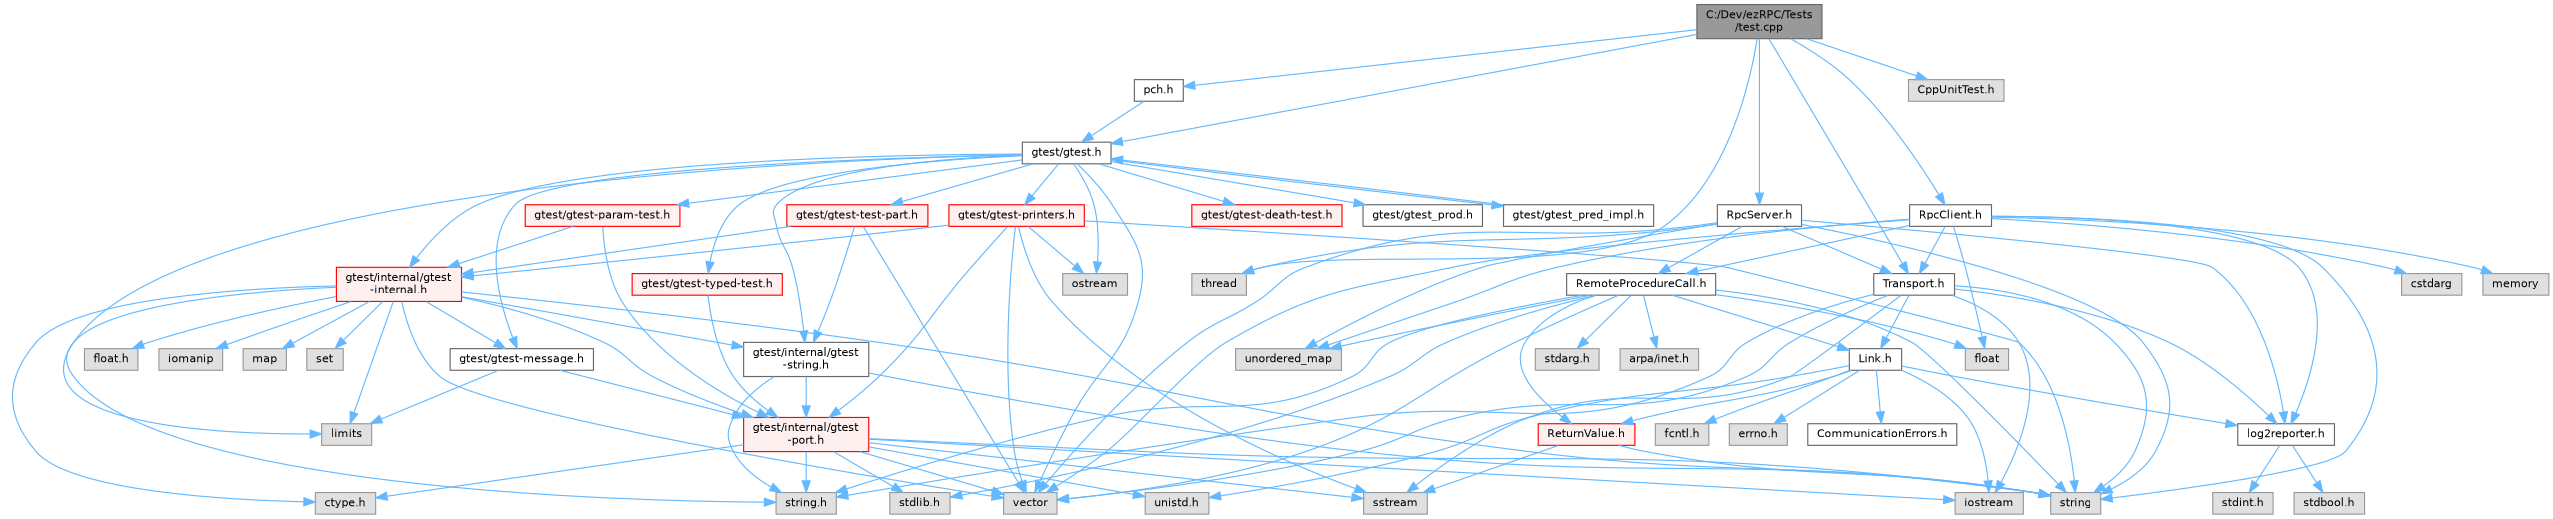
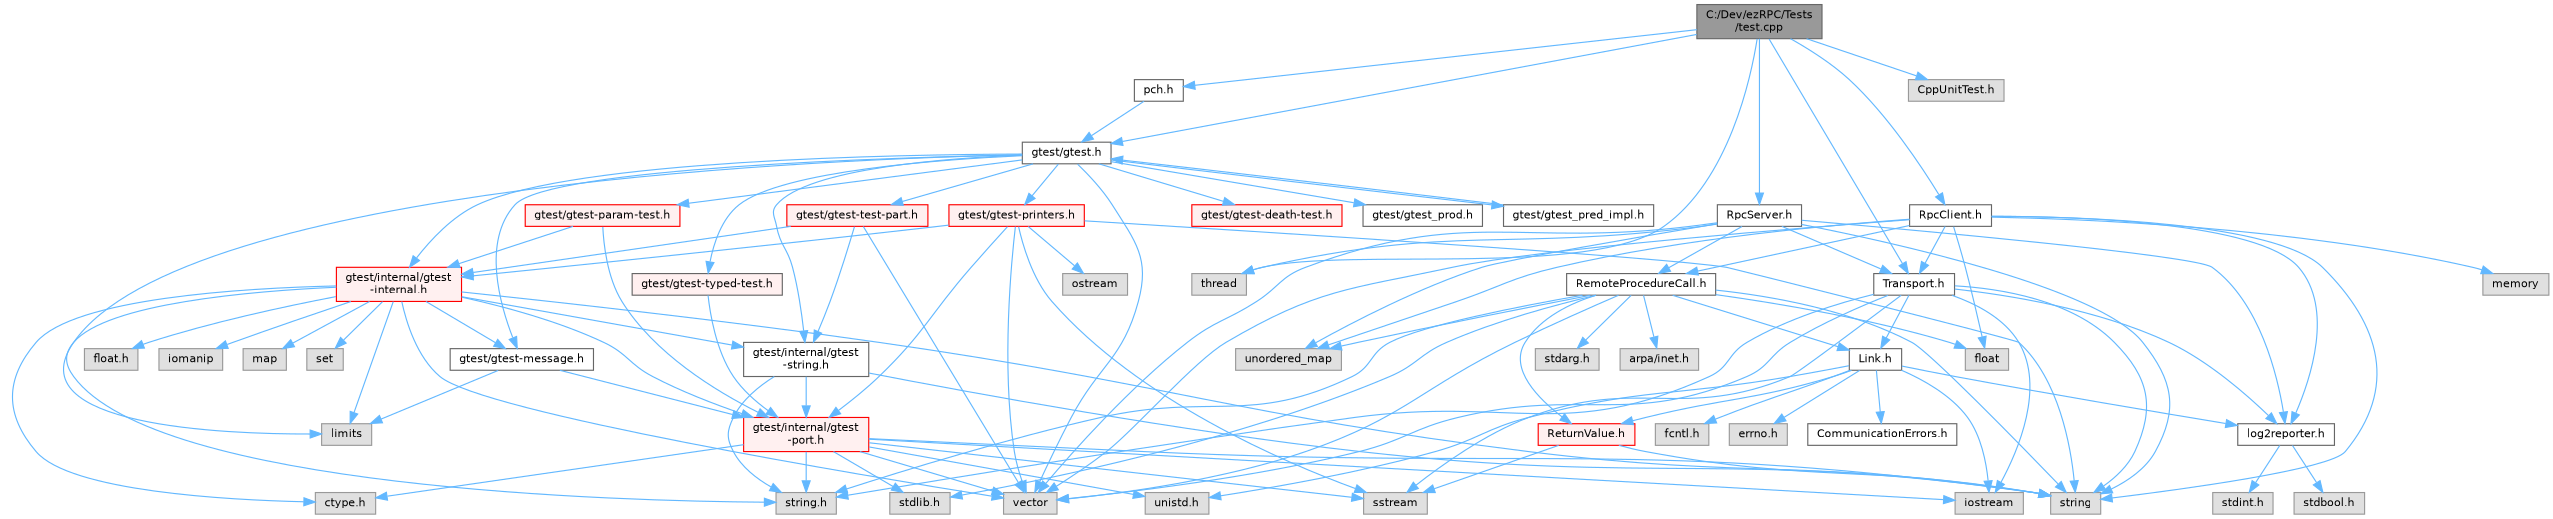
  digraph {
    node [color=grey60 fillcolor="#E0E0E0" fontname=Helvetica fontsize=10 shape=box style=filled]
    edge [color=steelblue1 fontname=Helvetica fontsize=10 labelfontname=Helvetica labelfontsize=10 style=solid]
    n1 [color=gray40 fillcolor=grey60 fontcolor=black height=0.2 label="C:/Dev/ezRPC/Tests\l/test.cpp" width=0.4]
    n2 [color=grey40 fillcolor=white height=0.2 label="pch.h" width=0.4]
    n3 [color=grey40 fillcolor=white height=0.2 label="gtest/gtest.h" width=0.4]
    n4 [height=0.2 label="CppUnitTest.h" width=0.4]
    n5 [color=grey40 fillcolor=white height=0.2 label="RpcServer.h" width=0.4]
    n6 [height=0.2 label=thread width=0.4]
    n7 [color=grey40 fillcolor=white height=0.2 label="Transport.h" width=0.4]
    n8 [color=grey40 fillcolor=white height=0.2 label="RpcClient.h" width=0.4]
    n9 [height=0.2 label=limits width=0.4]
    n10 [height=0.2 label=ostream width=0.4]
    n11 [height=0.2 label=vector width=0.4]
    n12 [color=red fillcolor="#FFF0F0" height=0.2 label="gtest/internal/gtest\l-internal.h" width=0.4]
    n13 [color=grey40 fillcolor=white height=0.2 label="gtest/gtest-message.h" width=0.4]
    n14 [color=grey40 fillcolor=white height=0.2 label="gtest/internal/gtest\l-string.h" width=0.4]
    n15 [color=red fillcolor="#FFF0F0" height=0.2 label="gtest/gtest-death-test.h" width=0.4]
    n16 [color=red fillcolor="#FFF0F0" height=0.2 label="gtest/gtest-param-test.h" width=0.4]
    n17 [color=red fillcolor="#FFF0F0" height=0.2 label="gtest/gtest-printers.h" width=0.4]
    n18 [color=grey40 fillcolor=white height=0.2 label="gtest/gtest_prod.h" width=0.4]
    n19 [color=red fillcolor="#FFF0F0" height=0.2 label="gtest/gtest-test-part.h" width=0.4]
-   n20 [color=red fillcolor="#FFF0F0" height=0.2 label="gtest/gtest-typed-test.h" width=0.4]
+   n20 [color=grey40 fillcolor="#FFF0F0" height=0.2 label="gtest/gtest-typed-test.h" width=0.4]
    n21 [color=grey40 fillcolor=white height=0.2 label="gtest/gtest_pred_impl.h" width=0.4]
    n22 [height=0.2 label=string width=0.4]
    n23 [height=0.2 label=unordered_map width=0.4]
    n24 [color=grey40 fillcolor=white height=0.2 label="log2reporter.h" width=0.4]
    n25 [color=grey40 fillcolor=white height=0.2 label="RemoteProcedureCall.h" width=0.4]
    n26 [height=0.2 label="string.h" width=0.4]
    n27 [height=0.2 label=iostream width=0.4]
    n28 [height=0.2 label=sstream width=0.4]
    n29 [color=grey40 fillcolor=white height=0.2 label="Link.h" width=0.4]
    n30 [height=0.2 label=float width=0.4]
-   n31 [height=0.2 label=cstdarg width=0.4]
    n32 [height=0.2 label=memory width=0.4]
    n33 [color=red fillcolor="#FFF0F0" height=0.2 label="gtest/internal/gtest\l-port.h" width=0.4]
    n34 [height=0.2 label="ctype.h" width=0.4]
    n35 [height=0.2 label="float.h" width=0.4]
    n36 [height=0.2 label=iomanip width=0.4]
    n37 [height=0.2 label=map width=0.4]
    n38 [height=0.2 label=set width=0.4]
    n39 [height=0.2 label="stdlib.h" width=0.4]
    n40 [height=0.2 label="unistd.h" width=0.4]
    n41 [height=0.2 label="stdint.h" width=0.4]
    n42 [height=0.2 label="stdbool.h" width=0.4]
    n43 [color=red fillcolor="#FFF0F0" height=0.2 label="ReturnValue.h" width=0.4]
    n44 [height=0.2 label="stdarg.h" width=0.4]
    n45 [height=0.2 label="arpa/inet.h" width=0.4]
    n46 [height=0.2 label="fcntl.h" width=0.4]
    n47 [height=0.2 label="errno.h" width=0.4]
    n48 [color=grey40 fillcolor=white height=0.2 label="CommunicationErrors.h" width=0.4]
    n1 -> n2
    n1 -> n3
    n1 -> n4
    n1 -> n5
    n1 -> n6
    n1 -> n7
    n1 -> n8
    n2 -> n3
    n3 -> n9
-   n3 -> n10
    n3 -> n11
    n3 -> n12
    n3 -> n13
    n3 -> n14
    n3 -> n15
    n3 -> n16
    n3 -> n17
    n3 -> n18
    n3 -> n19
    n3 -> n20
    n3 -> n21
    n5 -> n6
    n5 -> n7
    n5 -> n11
    n5 -> n22
    n5 -> n23
    n5 -> n24
    n5 -> n25
    n7 -> n11
    n7 -> n22
    n7 -> n24
    n7 -> n26
    n7 -> n27
    n7 -> n28
    n7 -> n29
    n8 -> n7
    n8 -> n11
    n8 -> n22
    n8 -> n23
    n8 -> n24
    n8 -> n25
    n8 -> n30
-   n8 -> n31
    n8 -> n32
    n12 -> n9
    n12 -> n11
    n12 -> n13
    n12 -> n14
    n12 -> n22
    n12 -> n26
    n12 -> n33
    n12 -> n34
    n12 -> n35
    n12 -> n36
    n12 -> n37
    n12 -> n38
    n13 -> n9
    n13 -> n33
    n14 -> n22
    n14 -> n26
    n14 -> n33
    n16 -> n12
    n16 -> n33
    n17 -> n10
    n17 -> n11
    n17 -> n12
    n17 -> n22
    n17 -> n28
    n17 -> n33
    n19 -> n11
    n19 -> n12
    n19 -> n14
    n20 -> n33
    n21 -> n3
    n24 -> n41
    n24 -> n42
    n25 -> n11
    n25 -> n22
    n25 -> n23
    n25 -> n26
    n25 -> n29
    n25 -> n30
    n25 -> n39
    n25 -> n43
    n25 -> n44
    n25 -> n45
    n29 -> n24
    n29 -> n27
    n29 -> n40
    n29 -> n43
    n29 -> n46
    n29 -> n47
    n29 -> n48
    n33 -> n11
    n33 -> n22
    n33 -> n26
    n33 -> n27
    n33 -> n28
    n33 -> n34
    n33 -> n39
    n33 -> n40
    n43 -> n22
    n43 -> n28
  }
